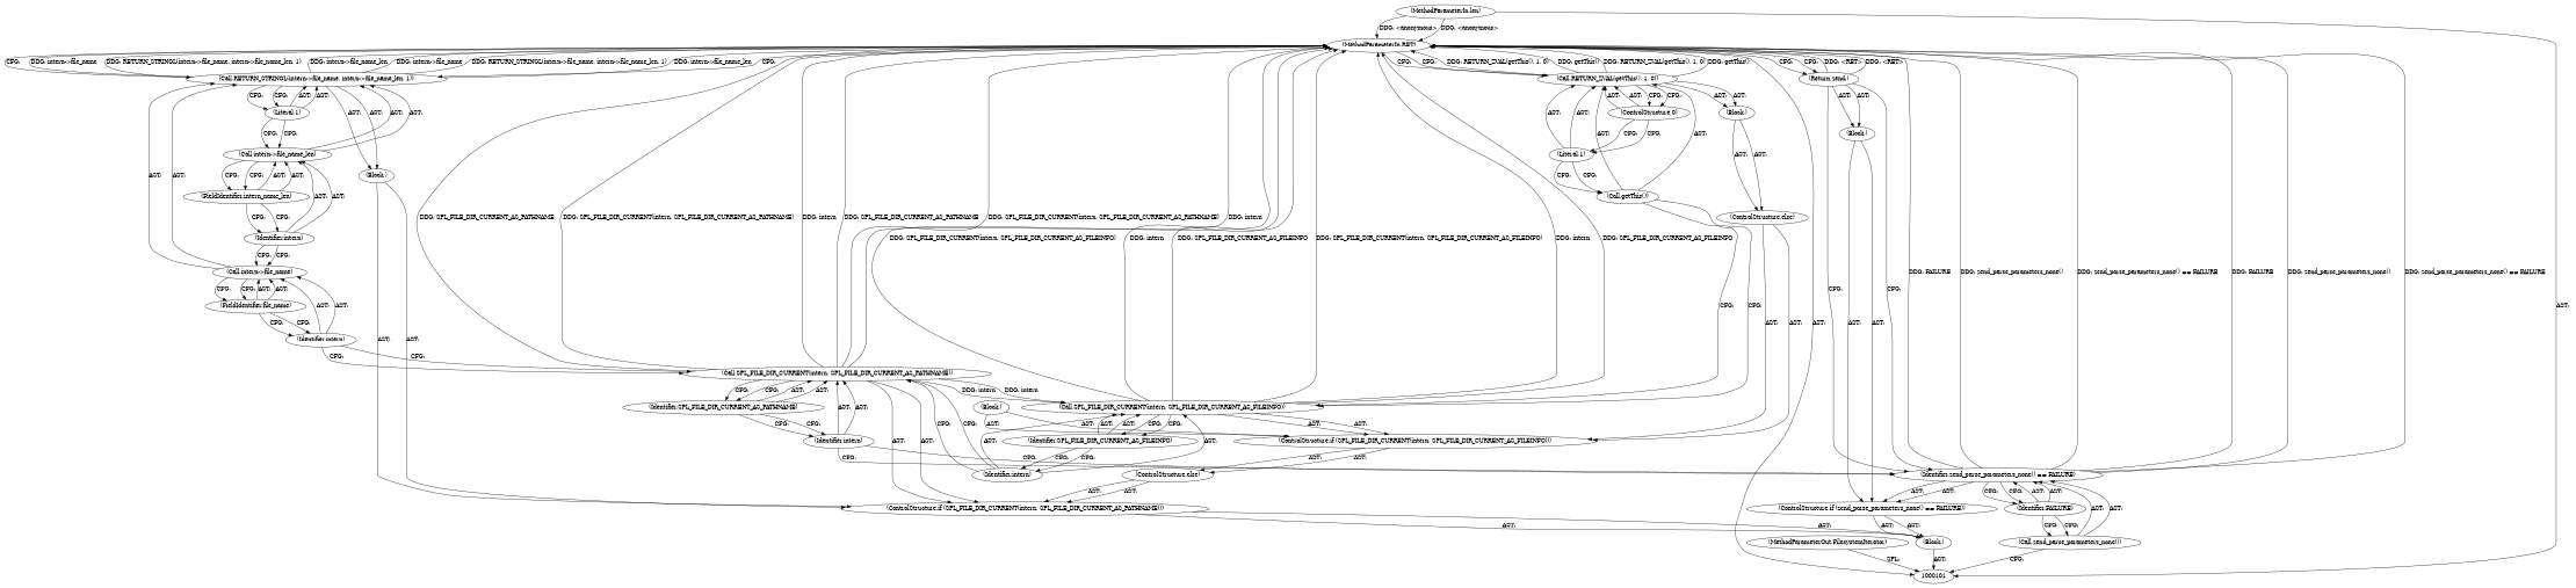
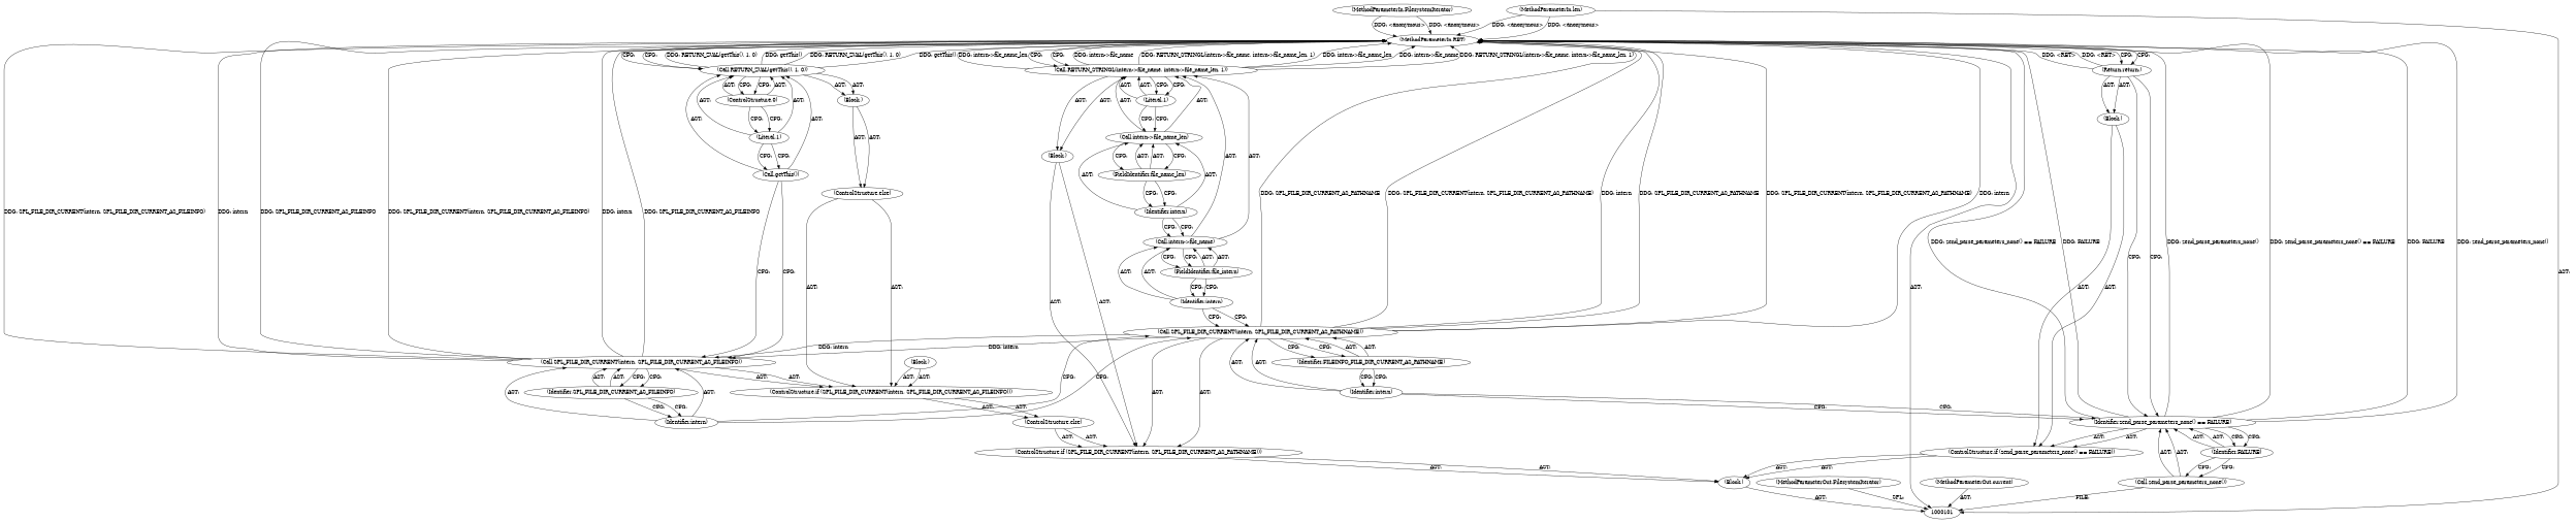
  digraph {
    n1 [label="(MethodParameterIn,RET)"]
    n2 [label="(Call,RETURN_STRINGL(intern->file_name, intern->file_name_len, 1))"]
    n3 [label="(Call,RETURN_ZVAL(getThis(), 1, 0))"]
-   n4 [label="(Return,zend;)"]
+   n4 [label="(Return,return;)"]
    1000101
    n6 [label="(Literal,1)"]
    n7 [label="(Block,)"]
    n8 [label="(Block,)"]
    n9 [label="(ControlStructure,0)"]
    n10 [label="(Identifier,zend_parse_parameters_none() == FAILURE)"]
    n11 [label="(Block,)"]
+   n12 [label="(MethodParameterIn,FilesystemIterator)"]
    n13 [label="(MethodParameterOut,FilesystemIterator)"]
    n14 [label="(MethodParameterIn,len)"]
+   n15 [label="(MethodParameterOut,current)"]
    n16 [label="(Call,intern->file_name)"]
-   n17 [label="(FieldIdentifier,file_name)"]
+   n17 [label="(FieldIdentifier,file_intern)"]
    n18 [label="(Identifier,intern)"]
    n19 [label="(Call,SPL_FILE_DIR_CURRENT(intern, SPL_FILE_DIR_CURRENT_AS_PATHNAME))"]
    n20 [label="(Call,SPL_FILE_DIR_CURRENT(intern, SPL_FILE_DIR_CURRENT_AS_FILEINFO))"]
    n21 [label="(ControlStructure,if (SPL_FILE_DIR_CURRENT(intern, SPL_FILE_DIR_CURRENT_AS_PATHNAME)))"]
-   n22 [label="(Identifier,SPL_FILE_DIR_CURRENT_AS_PATHNAME)"]
+   n22 [label="(Identifier,FILEINFO_FILE_DIR_CURRENT_AS_PATHNAME)"]
    n23 [label="(Call,intern->file_name_len)"]
-   n24 [label="(FieldIdentifier,intern_name_len)"]
+   n24 [label="(FieldIdentifier,file_name_len)"]
    n25 [label="(Identifier,intern)"]
    n26 [label="(Identifier,SPL_FILE_DIR_CURRENT_AS_FILEINFO)"]
    n27 [label="(ControlStructure,if (SPL_FILE_DIR_CURRENT(intern, SPL_FILE_DIR_CURRENT_AS_FILEINFO)))"]
    n28 [label="(Identifier,intern)"]
    n29 [label="(ControlStructure,else)"]
    n30 [label="(Block,)"]
    n31 [label="(Block,)"]
    n32 [label="(ControlStructure,else)"]
    n33 [label="(Call,getThis())"]
    n34 [label="(Literal,1)"]
    n35 [label="(ControlStructure,if (zend_parse_parameters_none() == FAILURE))"]
    n36 [label="(Identifier,FAILURE)"]
    n37 [label="(Call,zend_parse_parameters_none())"]
    n38 [label="(Identifier,intern)"]
    n1 -> n2 [label="CFG: "]
    n1 -> n2 [label="CFG: "]
    n1 -> n3 [label="CFG: "]
    n1 -> n3 [label="CFG: "]
    n1 -> n4 [label="CFG: "]
    n1 -> n4 [label="CFG: "]
    n1 -> 1000101 [label="AST: "]
    n2 -> n1 [label="DDG: intern->file_name"]
    n2 -> n1 [label="DDG: RETURN_STRINGL(intern->file_name, intern->file_name_len, 1)"]
    n2 -> n1 [label="DDG: intern->file_name_len"]
    n2 -> n1 [label="DDG: intern->file_name"]
    n2 -> n1 [label="DDG: RETURN_STRINGL(intern->file_name, intern->file_name_len, 1)"]
    n2 -> n1 [label="DDG: intern->file_name_len"]
    n2 -> n6 [label="CFG: "]
    n2 -> n6 [label="CFG: "]
    n2 -> n7 [label="AST: "]
    n2 -> n7 [label="AST: "]
    n3 -> n1 [label="DDG: RETURN_ZVAL(getThis(), 1, 0)"]
    n3 -> n1 [label="DDG: getThis()"]
    n3 -> n1 [label="DDG: RETURN_ZVAL(getThis(), 1, 0)"]
    n3 -> n1 [label="DDG: getThis()"]
    n3 -> n8 [label="AST: "]
    n3 -> n8 [label="AST: "]
    n3 -> n9 [label="CFG: "]
    n3 -> n9 [label="CFG: "]
    n4 -> n1 [label="DDG: <RET>"]
    n4 -> n1 [label="DDG: <RET>"]
    n4 -> n10 [label="CFG: "]
    n4 -> n10 [label="CFG: "]
    n4 -> n11 [label="AST: "]
    n4 -> n11 [label="AST: "]
    n6 -> n2 [label="AST: "]
    n6 -> n2 [label="AST: "]
    n6 -> n23 [label="CFG: "]
    n6 -> n23 [label="CFG: "]
    n7 -> n21 [label="AST: "]
    n7 -> n21 [label="AST: "]
    n8 -> n32 [label="AST: "]
    n8 -> n32 [label="AST: "]
    n9 -> n3 [label="AST: "]
    n9 -> n3 [label="AST: "]
    n9 -> n34 [label="CFG: "]
    n9 -> n34 [label="CFG: "]
    n10 -> n1 [label="DDG: FAILURE"]
    n10 -> n1 [label="DDG: zend_parse_parameters_none()"]
    n10 -> n1 [label="DDG: zend_parse_parameters_none() == FAILURE"]
    n10 -> n1 [label="DDG: FAILURE"]
    n10 -> n1 [label="DDG: zend_parse_parameters_none()"]
    n10 -> n1 [label="DDG: zend_parse_parameters_none() == FAILURE"]
    n10 -> n35 [label="AST: "]
    n10 -> n35 [label="AST: "]
    n10 -> n36 [label="CFG: "]
    n10 -> n36 [label="CFG: "]
    n11 -> n35 [label="AST: "]
    n11 -> n35 [label="AST: "]
+   n12 -> n1 [label="DDG: <anonymous>"]
+   n12 -> n1 [label="DDG: <anonymous>"]
    n13 -> 1000101 [label="SPL: "]
    n14 -> n1 [label="DDG: <anonymous>"]
    n14 -> n1 [label="DDG: <anonymous>"]
    n14 -> 1000101 [label="AST: "]
+   n15 -> 1000101 [label="AST: "]
    n16 -> n2 [label="AST: "]
    n16 -> n2 [label="AST: "]
    n16 -> n17 [label="CFG: "]
    n16 -> n17 [label="CFG: "]
    n17 -> n16 [label="AST: "]
    n17 -> n16 [label="AST: "]
    n17 -> n18 [label="CFG: "]
    n17 -> n18 [label="CFG: "]
    n18 -> n16 [label="AST: "]
    n18 -> n16 [label="AST: "]
    n18 -> n19 [label="CFG: "]
    n18 -> n19 [label="CFG: "]
    n19 -> n1 [label="DDG: SPL_FILE_DIR_CURRENT_AS_PATHNAME"]
    n19 -> n1 [label="DDG: SPL_FILE_DIR_CURRENT(intern, SPL_FILE_DIR_CURRENT_AS_PATHNAME)"]
    n19 -> n1 [label="DDG: intern"]
    n19 -> n1 [label="DDG: SPL_FILE_DIR_CURRENT_AS_PATHNAME"]
    n19 -> n1 [label="DDG: SPL_FILE_DIR_CURRENT(intern, SPL_FILE_DIR_CURRENT_AS_PATHNAME)"]
    n19 -> n1 [label="DDG: intern"]
    n19 -> n20 [label="DDG: intern"]
    n19 -> n20 [label="DDG: intern"]
    n19 -> n21 [label="AST: "]
    n19 -> n21 [label="AST: "]
    n19 -> n22 [label="CFG: "]
    n19 -> n22 [label="CFG: "]
    n20 -> n1 [label="DDG: SPL_FILE_DIR_CURRENT(intern, SPL_FILE_DIR_CURRENT_AS_FILEINFO)"]
    n20 -> n1 [label="DDG: intern"]
    n20 -> n1 [label="DDG: SPL_FILE_DIR_CURRENT_AS_FILEINFO"]
    n20 -> n1 [label="DDG: SPL_FILE_DIR_CURRENT(intern, SPL_FILE_DIR_CURRENT_AS_FILEINFO)"]
    n20 -> n1 [label="DDG: intern"]
    n20 -> n1 [label="DDG: SPL_FILE_DIR_CURRENT_AS_FILEINFO"]
    n20 -> n26 [label="CFG: "]
    n20 -> n26 [label="CFG: "]
    n20 -> n27 [label="AST: "]
    n20 -> n27 [label="AST: "]
    n21 -> n30 [label="AST: "]
    n21 -> n30 [label="AST: "]
    n22 -> n19 [label="AST: "]
    n22 -> n19 [label="AST: "]
    n22 -> n38 [label="CFG: "]
    n22 -> n38 [label="CFG: "]
    n23 -> n2 [label="AST: "]
    n23 -> n2 [label="AST: "]
    n23 -> n24 [label="CFG: "]
    n23 -> n24 [label="CFG: "]
    n24 -> n23 [label="AST: "]
    n24 -> n23 [label="AST: "]
    n24 -> n25 [label="CFG: "]
    n24 -> n25 [label="CFG: "]
    n25 -> n16 [label="CFG: "]
    n25 -> n16 [label="CFG: "]
    n25 -> n23 [label="AST: "]
    n25 -> n23 [label="AST: "]
    n26 -> n20 [label="AST: "]
    n26 -> n20 [label="AST: "]
    n26 -> n28 [label="CFG: "]
    n26 -> n28 [label="CFG: "]
    n27 -> n29 [label="AST: "]
    n27 -> n29 [label="AST: "]
    n28 -> n19 [label="CFG: "]
    n28 -> n19 [label="CFG: "]
    n28 -> n20 [label="AST: "]
    n28 -> n20 [label="AST: "]
    n29 -> n21 [label="AST: "]
    n29 -> n21 [label="AST: "]
    n30 -> 1000101 [label="AST: "]
    n31 -> n27 [label="AST: "]
    n31 -> n27 [label="AST: "]
    n32 -> n27 [label="AST: "]
    n32 -> n27 [label="AST: "]
    n33 -> n3 [label="AST: "]
    n33 -> n3 [label="AST: "]
    n33 -> n20 [label="CFG: "]
    n33 -> n20 [label="CFG: "]
    n34 -> n3 [label="AST: "]
    n34 -> n3 [label="AST: "]
    n34 -> n33 [label="CFG: "]
    n34 -> n33 [label="CFG: "]
    n35 -> n30 [label="AST: "]
    n35 -> n30 [label="AST: "]
    n36 -> n10 [label="AST: "]
    n36 -> n10 [label="AST: "]
    n36 -> n37 [label="CFG: "]
    n36 -> n37 [label="CFG: "]
-   n37 -> 1000101 [label="CFG: "]
+   n37 -> 1000101 [label="FILE: "]
    n37 -> n10 [label="AST: "]
    n37 -> n10 [label="AST: "]
    n38 -> n10 [label="CFG: "]
    n38 -> n10 [label="CFG: "]
    n38 -> n19 [label="AST: "]
    n38 -> n19 [label="AST: "]
  }
